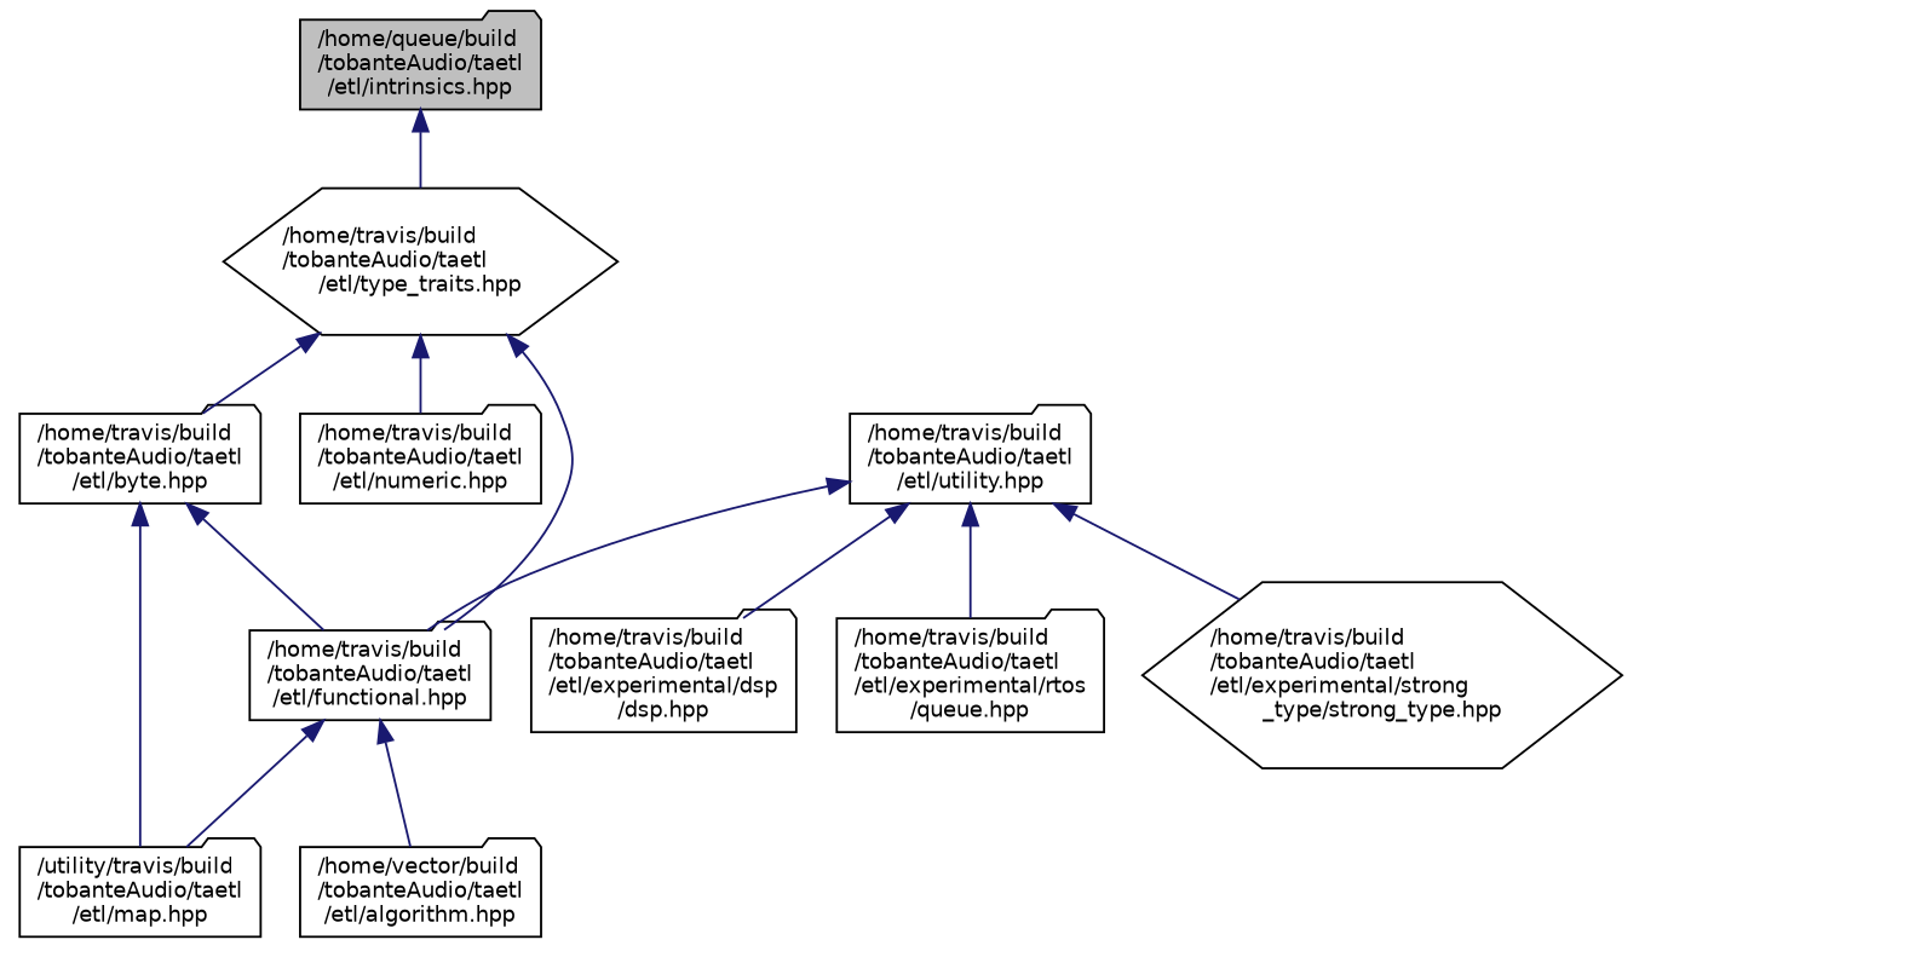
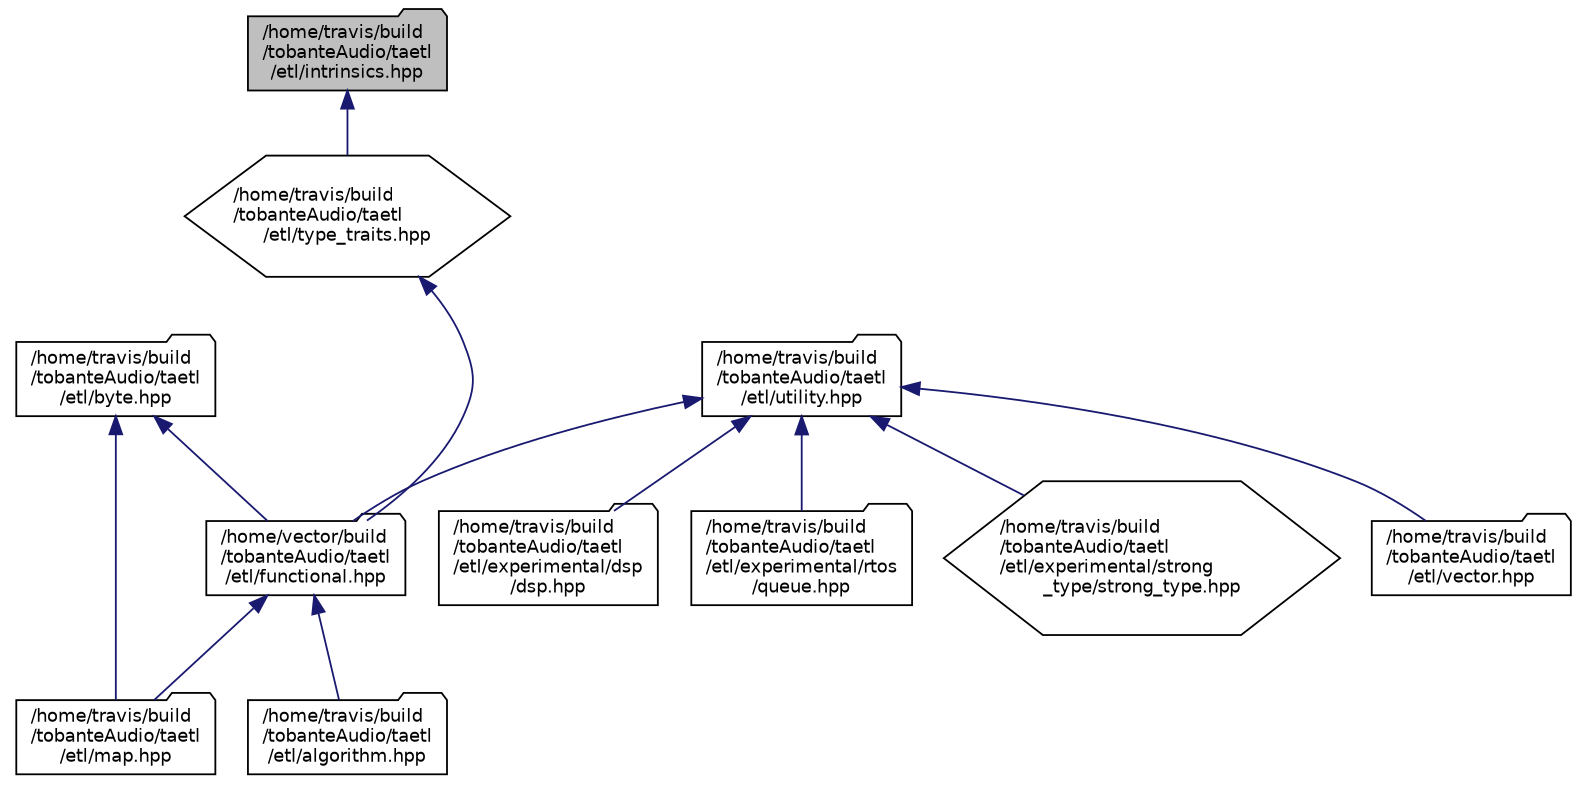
  digraph {
    node [color=black fillcolor=white fontname=Helvetica fontsize=10 shape=folder style=filled]
    edge [color=midnightblue dir=back fontname=Helvetica fontsize=10 labelfontname=Helvetica labelfontsize=10 style=solid]
-   n1 [fillcolor=grey75 fontcolor=black height=0.2 label="/home/queue/build\l/tobanteAudio/taetl\l/etl/intrinsics.hpp" width=0.4]
+   n1 [fillcolor=grey75 fontcolor=black height=0.2 label="/home/travis/build\l/tobanteAudio/taetl\l/etl/intrinsics.hpp" width=0.4]
    n2 [height=0.2 label="/home/travis/build\l/tobanteAudio/taetl\l/etl/type_traits.hpp" shape=hexagon width=0.4]
    n3 [height=0.2 label="/home/travis/build\l/tobanteAudio/taetl\l/etl/byte.hpp" width=0.4]
-   n4 [height=0.2 label="/home/travis/build\l/tobanteAudio/taetl\l/etl/numeric.hpp" width=0.4]
-   n5 [height=0.2 label="/home/travis/build\l/tobanteAudio/taetl\l/etl/functional.hpp" width=0.4]
-   n6 [height=0.2 label="/utility/travis/build\l/tobanteAudio/taetl\l/etl/map.hpp" width=0.4]
+   n5 [height=0.2 label="/home/vector/build\l/tobanteAudio/taetl\l/etl/functional.hpp" width=0.4]
+   n6 [height=0.2 label="/home/travis/build\l/tobanteAudio/taetl\l/etl/map.hpp" width=0.4]
    n7 [height=0.2 label="/home/travis/build\l/tobanteAudio/taetl\l/etl/utility.hpp" width=0.4]
    n8 [height=0.2 label="/home/travis/build\l/tobanteAudio/taetl\l/etl/experimental/dsp\l/dsp.hpp" width=0.4]
    n9 [height=0.2 label="/home/travis/build\l/tobanteAudio/taetl\l/etl/experimental/rtos\l/queue.hpp" width=0.4]
    n10 [height=0.2 label="/home/travis/build\l/tobanteAudio/taetl\l/etl/experimental/strong\l_type/strong_type.hpp" shape=hexagon width=0.4]
-   n12 [height=0.2 label="/home/vector/build\l/tobanteAudio/taetl\l/etl/algorithm.hpp" width=0.4]
+   n11 [height=0.2 label="/home/travis/build\l/tobanteAudio/taetl\l/etl/vector.hpp" width=0.4]
+   n12 [height=0.2 label="/home/travis/build\l/tobanteAudio/taetl\l/etl/algorithm.hpp" width=0.4]
    n1 -> n2
-   n2 -> n3
-   n2 -> n4
    n2 -> n5
    n3 -> n5
    n3 -> n6
    n5 -> n6
    n5 -> n12
    n7 -> n5
    n7 -> n8
    n7 -> n9
    n7 -> n10
+   n7 -> n11
  }
